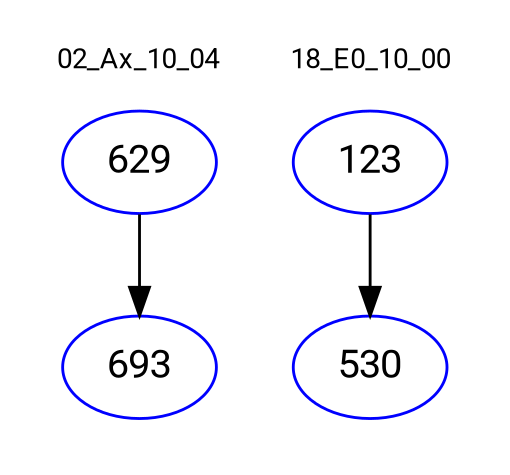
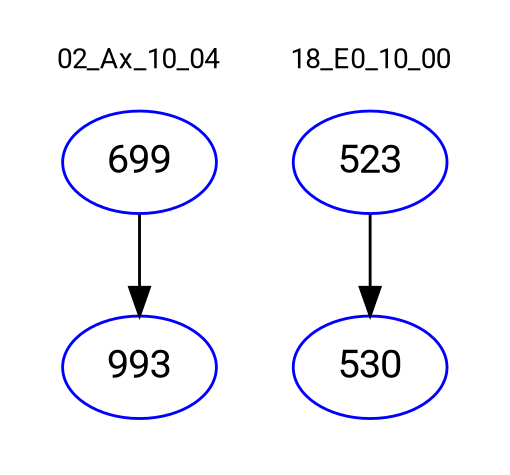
  digraph {
    fontname=Roboto
    node [color=blue fontname=Roboto]
    edge [color=black fontname=Roboto]
-   n1 [label=629]
-   n2 [label=693]
-   n3 [label=123]
+   n1 [label=699]
+   n2 [label=993]
+   n3 [label=523]
    n4 [label=530]
    subgraph cluster_1 {
      color=white
      fontsize=10
      label="02_Ax_10_04"
      n1
      n2
    }
    subgraph cluster_2 {
      color=white
      fontsize=10
      label="18_E0_10_00"
      n3
      n4
    }
    n1 -> n2
    n3 -> n4
  }
